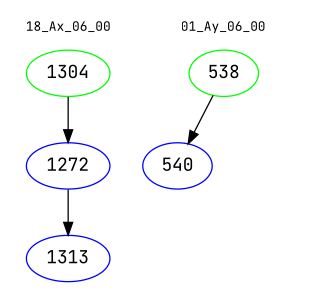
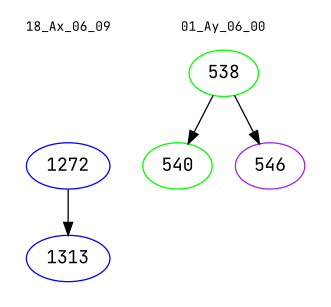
  digraph {
    fontname="JetBrains Mono"
    node [color=green fontname="JetBrains Mono"]
    edge [color=black fontname="JetBrains Mono"]
-   n1 [label=1304]
    n2 [color=blue label=1272]
    n3 [color=blue label=1313]
-   n4 [color=blue label=540]
+   n4 [label=540]
    n5 [label=538]
+   n6 [color=purple label=546]
    subgraph cluster_1 {
      color=white
      fontsize=10
-     label="18_Ax_06_00"
-     n1
+     label="18_Ax_06_09"
      n2
      n3
    }
    subgraph cluster_2 {
      color=white
      fontsize=10
      label="01_Ay_06_00"
      n4
      n5
+     n6
    }
-   n1 -> n2
    n2 -> n3
    n5 -> n4
+   n5 -> n6
  }
